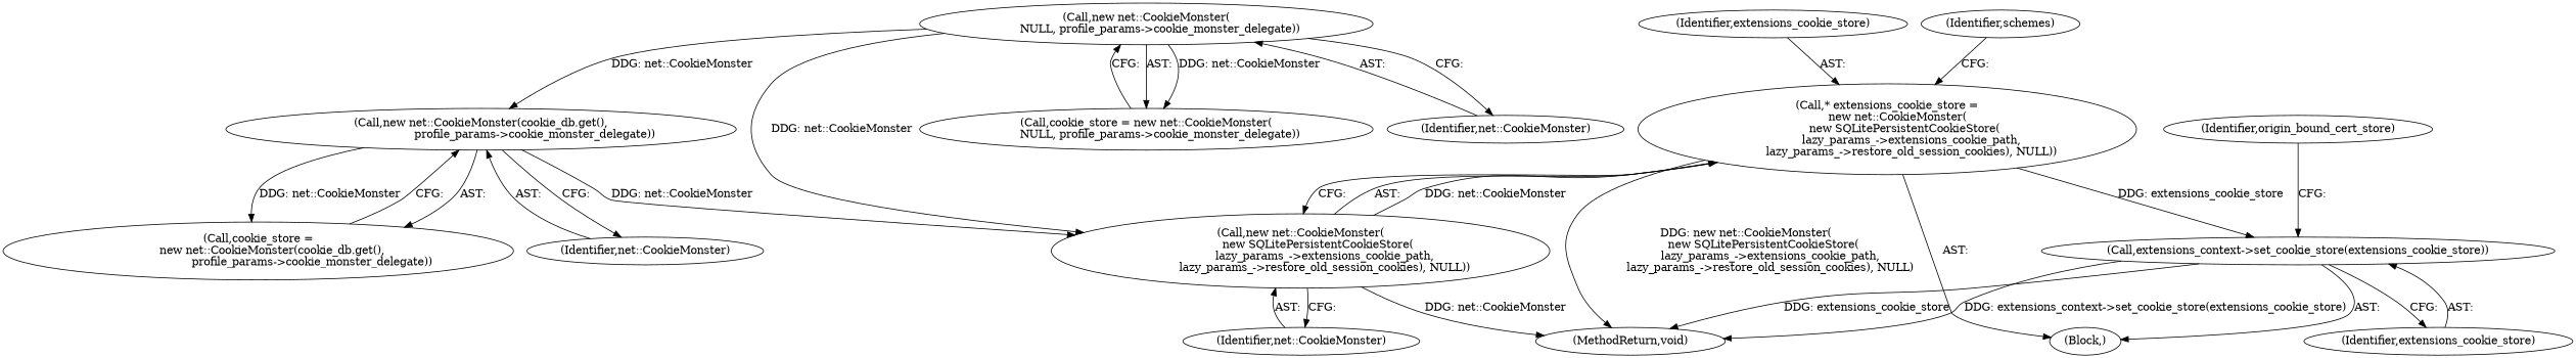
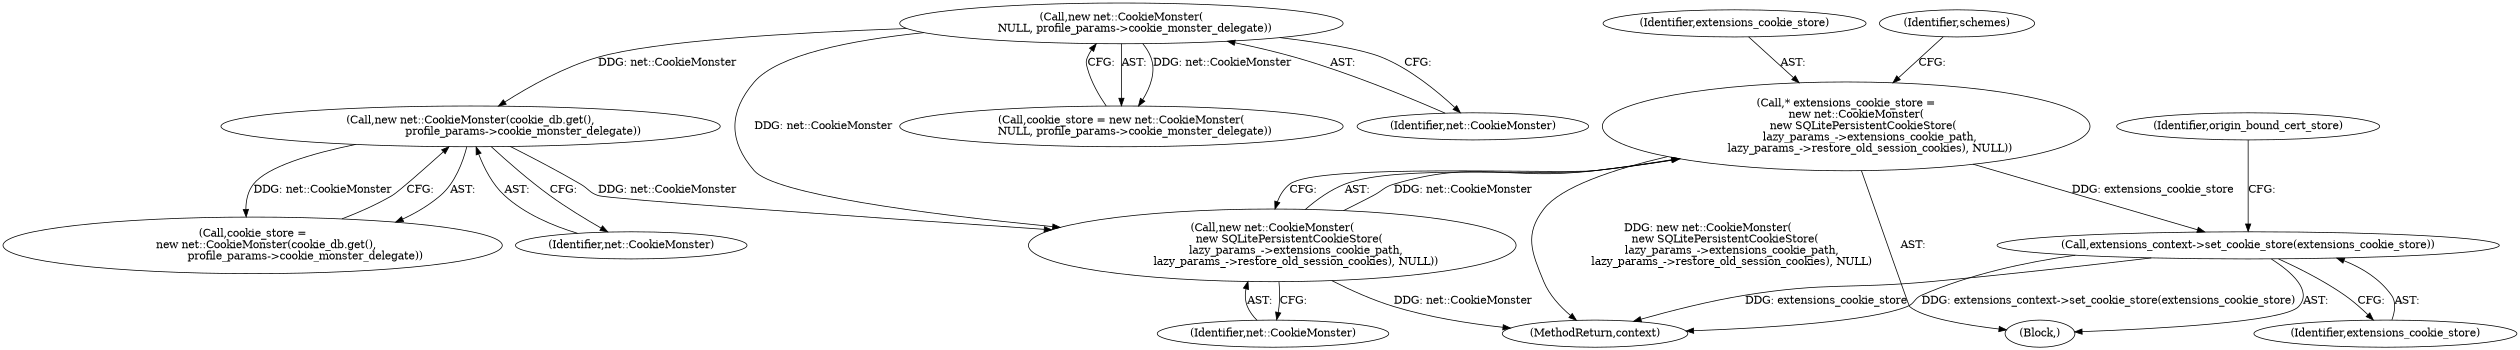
  digraph {
    n1 [label="(Call,extensions_context->set_cookie_store(extensions_cookie_store))"]
-   n2 [label="(MethodReturn,void)"]
+   n2 [label="(MethodReturn,context)"]
    n3 [label="(Identifier,extensions_cookie_store)"]
    n4 [label="(Block,)"]
    n5 [label="(Call,* extensions_cookie_store =\n      new net::CookieMonster(\n          new SQLitePersistentCookieStore(\n              lazy_params_->extensions_cookie_path,\n              lazy_params_->restore_old_session_cookies), NULL))"]
    n6 [label="(Call,new net::CookieMonster(\n          new SQLitePersistentCookieStore(\n              lazy_params_->extensions_cookie_path,\n              lazy_params_->restore_old_session_cookies), NULL))"]
    n7 [label="(Identifier,net::CookieMonster)"]
    n8 [label="(Call,new net::CookieMonster(cookie_db.get(),\n                               profile_params->cookie_monster_delegate))"]
    n9 [label="(Identifier,net::CookieMonster)"]
    n10 [label="(Call,cookie_store =\n        new net::CookieMonster(cookie_db.get(),\n                               profile_params->cookie_monster_delegate))"]
    n11 [label="(Call,new net::CookieMonster(\n        NULL, profile_params->cookie_monster_delegate))"]
    n12 [label="(Call,cookie_store = new net::CookieMonster(\n        NULL, profile_params->cookie_monster_delegate))"]
    n13 [label="(Identifier,net::CookieMonster)"]
    n14 [label="(Identifier,origin_bound_cert_store)"]
    n15 [label="(Identifier,schemes)"]
    n16 [label="(Identifier,extensions_cookie_store)"]
    n1 -> n2 [label="DDG: extensions_cookie_store"]
    n1 -> n2 [label="DDG: extensions_context->set_cookie_store(extensions_cookie_store)"]
    n1 -> n3 [label="CFG: "]
    n1 -> n4 [label="AST: "]
    n3 -> n1 [label="AST: "]
    n5 -> n1 [label="DDG: extensions_cookie_store"]
    n5 -> n2 [label="DDG: new net::CookieMonster(\n          new SQLitePersistentCookieStore(\n              lazy_params_->extensions_cookie_path,\n              lazy_params_->restore_old_session_cookies), NULL)"]
    n5 -> n4 [label="AST: "]
    n5 -> n6 [label="CFG: "]
    n6 -> n2 [label="DDG: net::CookieMonster"]
    n6 -> n5 [label="AST: "]
    n6 -> n5 [label="DDG: net::CookieMonster"]
    n6 -> n7 [label="CFG: "]
    n7 -> n6 [label="AST: "]
    n8 -> n6 [label="DDG: net::CookieMonster"]
    n8 -> n9 [label="CFG: "]
    n8 -> n10 [label="AST: "]
    n8 -> n10 [label="DDG: net::CookieMonster"]
    n9 -> n8 [label="AST: "]
    n10 -> n8 [label="CFG: "]
    n11 -> n6 [label="DDG: net::CookieMonster"]
    n11 -> n8 [label="DDG: net::CookieMonster"]
    n11 -> n12 [label="AST: "]
    n11 -> n12 [label="DDG: net::CookieMonster"]
    n11 -> n13 [label="CFG: "]
    n12 -> n11 [label="CFG: "]
    n13 -> n11 [label="AST: "]
    n14 -> n1 [label="CFG: "]
    n15 -> n5 [label="CFG: "]
    n16 -> n5 [label="AST: "]
  }
